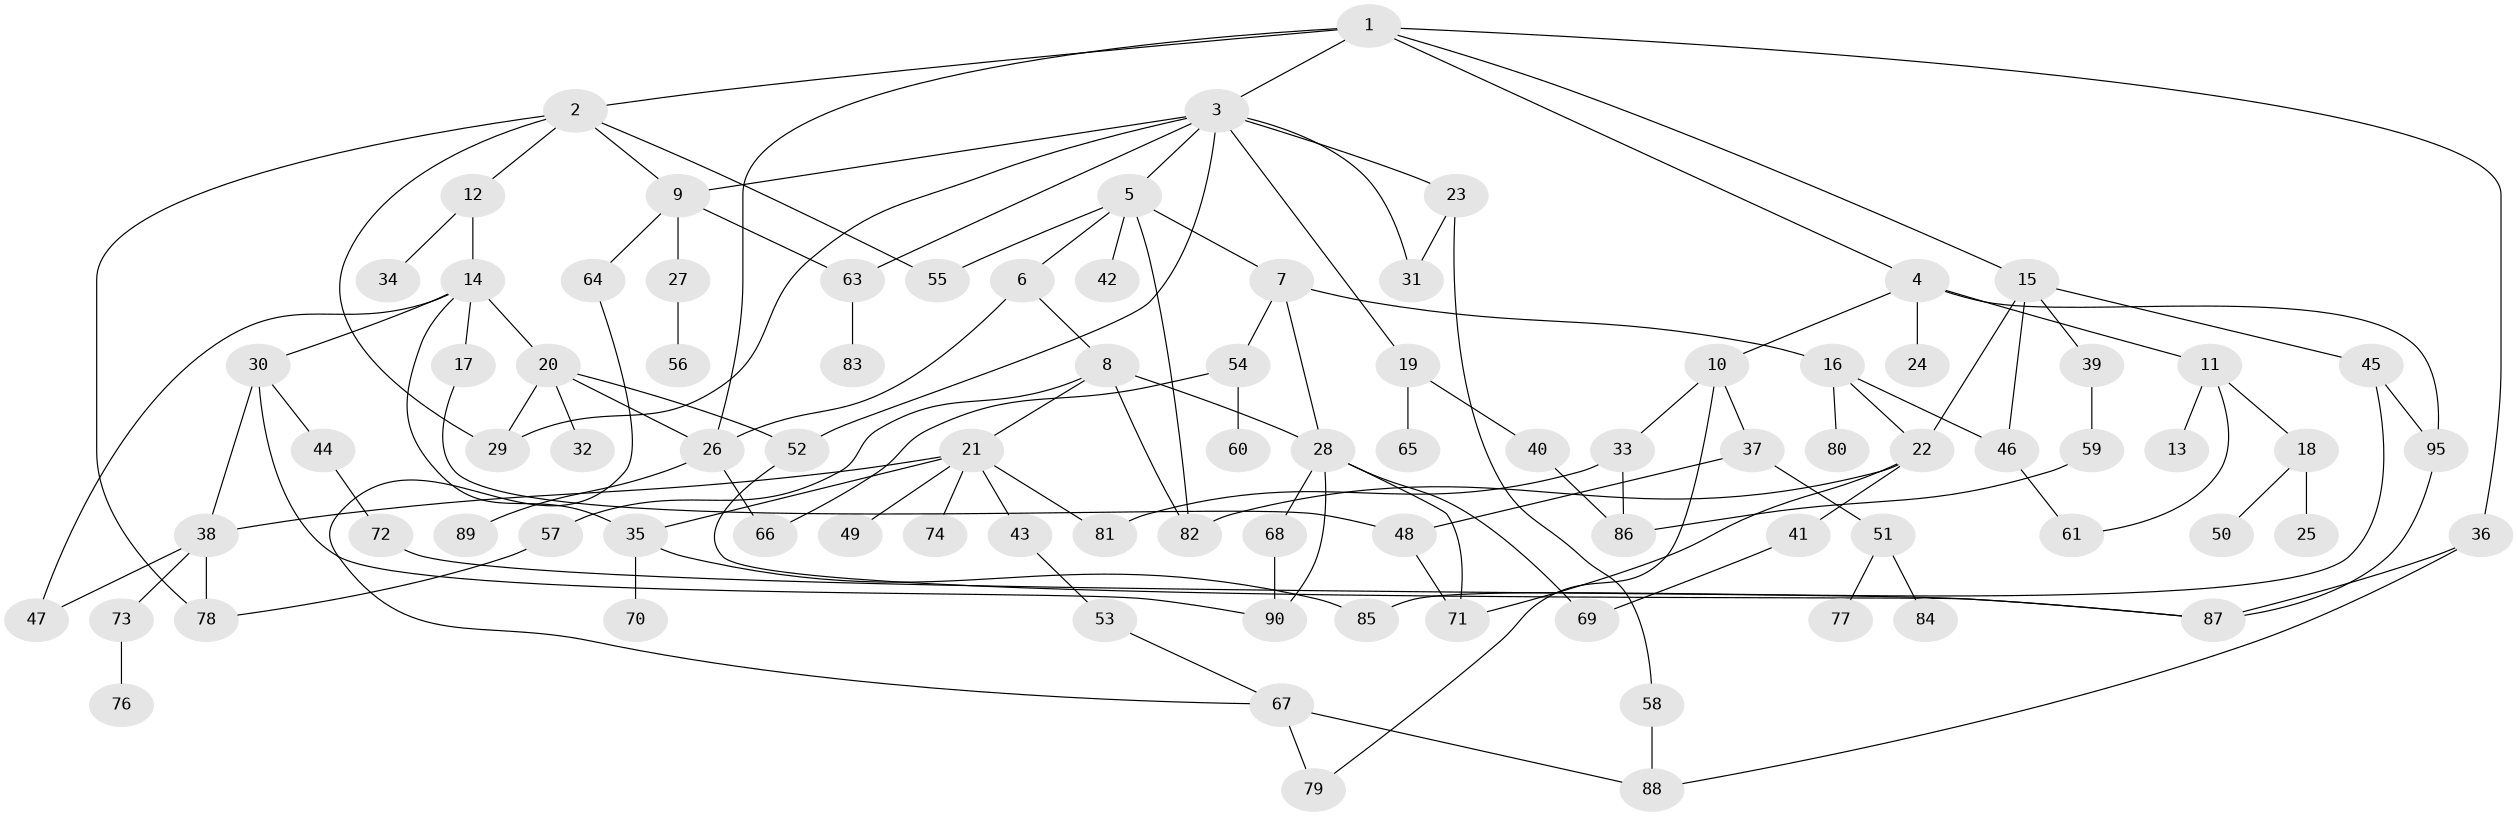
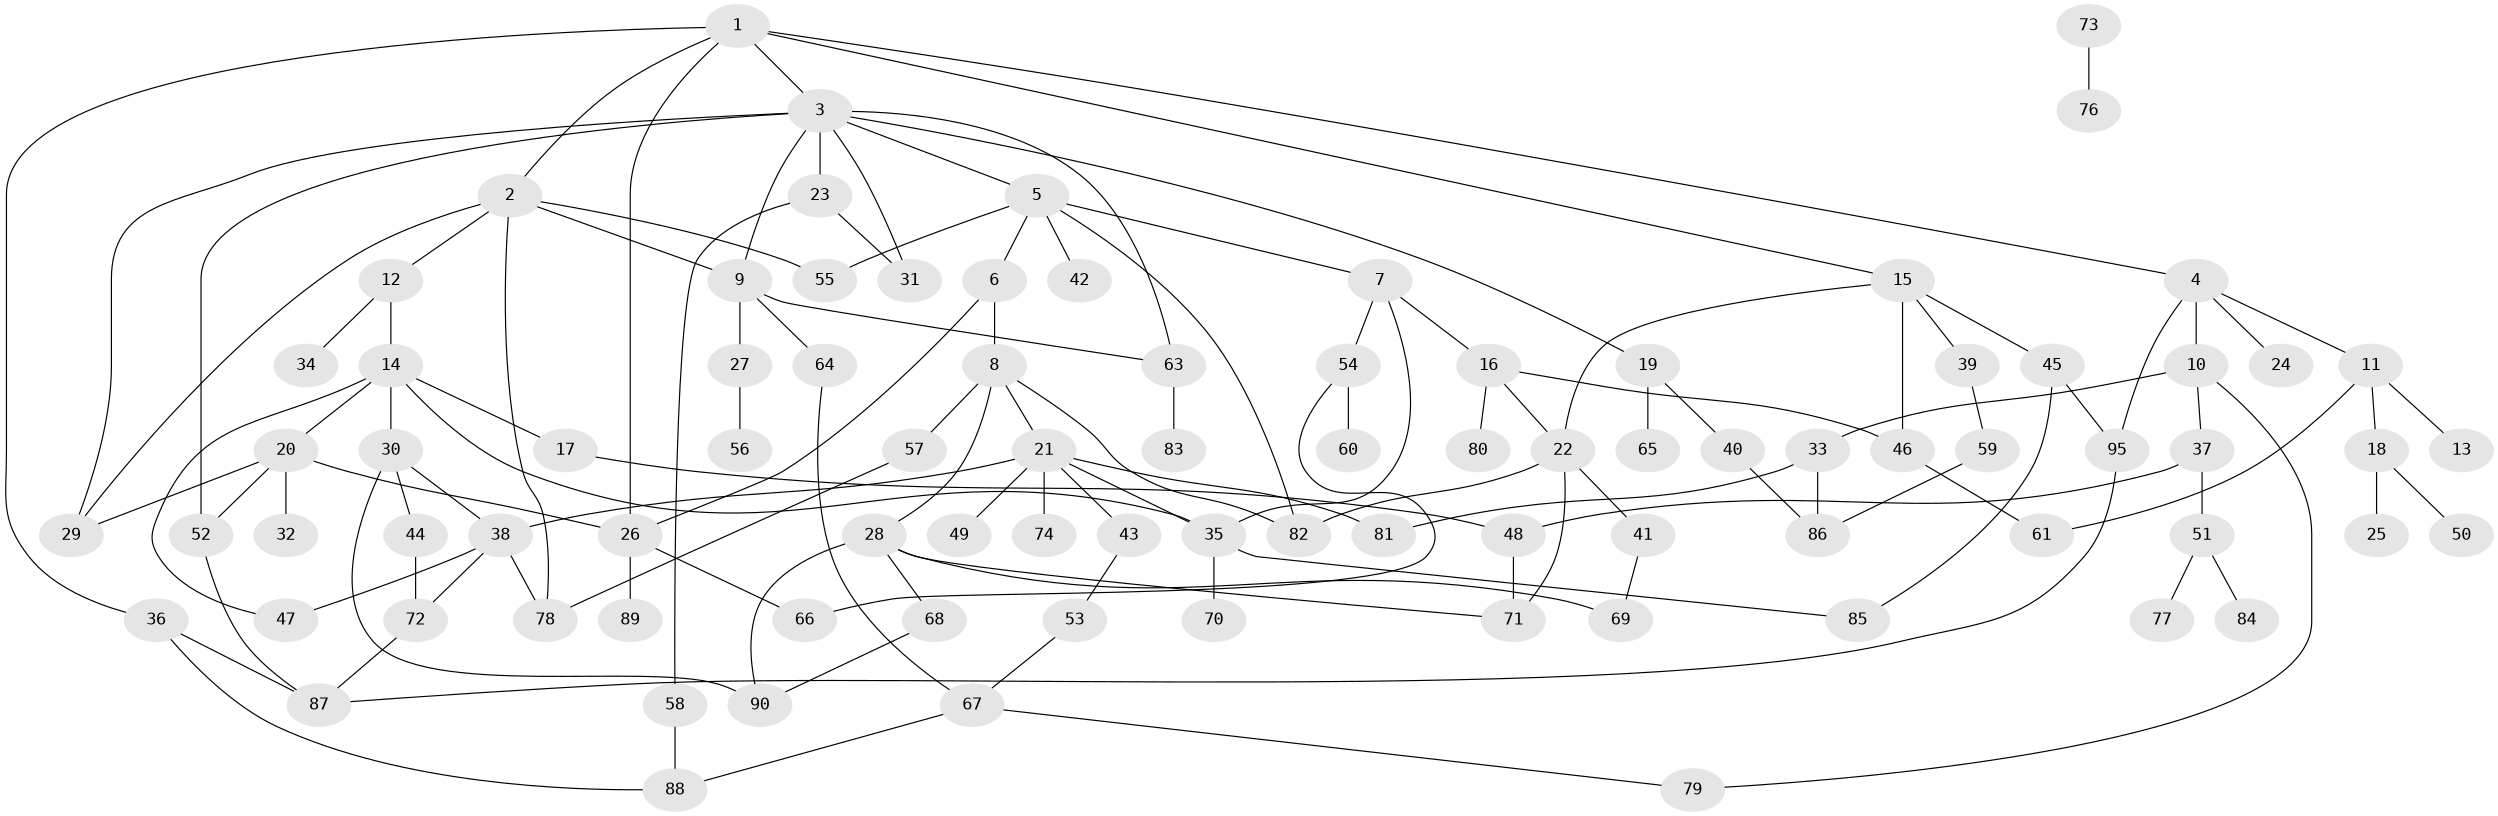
  graph {
    fontname="DejaVu Sans Mono"
    node [color=gray90 fontname="DejaVu Sans Mono" style=filled]
    edge [fontname="DejaVu Sans Mono"]
    1
    2
    3
    4
    15
    26
    36
    9
    12
    29
    55
    78
    5
    19
    23
    31
    52
    63
    10
    11
    24
    n22 [label=95]
    22
    39
    45
    46
    66
    89
    87
    88
    27
    64
    14
    34
    6
    7
    42
    82
    40
    65
    58
    83
    33
    37
    79
    13
    18
    61
    8
    16
    35
    54
    21
    28
    57
    80
    70
    85
    60
    81
    38
    43
    49
    74
    71
    68
    69
    90
    56
    67
    86
    48
    51
    25
    50
    17
    20
    30
    47
    32
    44
    41
    59
    73
    53
    72
    77
    84
    76
    1 -- 2
    1 -- 3
    1 -- 4
    1 -- 15
    1 -- 26
    1 -- 36
    2 -- 9
    2 -- 12
    2 -- 29
    2 -- 55
    2 -- 78
    3 -- 9
    3 -- 29
    3 -- 5
    3 -- 19
    3 -- 23
    3 -- 31
    3 -- 52
    3 -- 63
    4 -- 10
    4 -- 11
    4 -- 24
    4 -- n22
    15 -- 22
    15 -- 39
    15 -- 45
    15 -- 46
    26 -- 66
    26 -- 89
    36 -- 87
    36 -- 88
    9 -- 63
    9 -- 27
    9 -- 64
    12 -- 14
    12 -- 34
    5 -- 55
    5 -- 6
    5 -- 7
    5 -- 42
    5 -- 82
    19 -- 40
    19 -- 65
    23 -- 31
    23 -- 58
    52 -- 87
    63 -- 83
    10 -- 33
    10 -- 37
    10 -- 79
    11 -- 13
    11 -- 18
    11 -- 61
    n22 -- 87
    22 -- 82
    22 -- 71
    22 -- 41
    39 -- 59
    45 -- n22
    45 -- 85
    46 -- 61
    27 -- 56
    64 -- 67
    14 -- 35
    14 -- 17
    14 -- 20
    14 -- 30
    14 -- 47
    6 -- 26
    6 -- 8
    7 -- 16
-   7 -- 28
+   7 -- 35
    7 -- 54
    40 -- 86
    58 -- 88
    33 -- 81
    33 -- 86
    37 -- 48
    37 -- 51
    18 -- 25
    18 -- 50
    8 -- 82
    8 -- 21
    8 -- 28
    8 -- 57
    16 -- 22
    16 -- 46
    16 -- 80
    35 -- 70
    35 -- 85
    54 -- 66
    54 -- 60
    21 -- 35
    21 -- 81
    21 -- 38
    21 -- 43
    21 -- 49
    21 -- 74
    28 -- 71
    28 -- 68
    28 -- 69
    28 -- 90
    57 -- 78
    38 -- 78
    38 -- 47
-   38 -- 73
+   38 -- 72
    43 -- 53
    68 -- 90
    67 -- 88
    67 -- 79
    48 -- 71
    51 -- 77
    51 -- 84
    17 -- 48
    20 -- 26
    20 -- 29
    20 -- 52
    20 -- 32
    30 -- 38
    30 -- 90
    30 -- 44
    44 -- 72
    41 -- 69
    59 -- 86
    73 -- 76
    53 -- 67
    72 -- 87
  }
